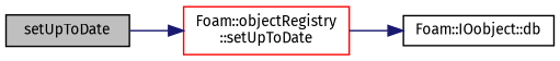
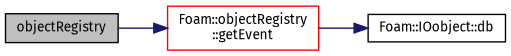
  digraph {
    fontname="Fira Sans"
    rankdir=LR
    node [color=black fontname="Fira Sans" fontsize=10 shape=record]
    edge [color=midnightblue fontname="Fira Sans" fontsize=10 labelfontname=Helvetica labelfontsize=10 style=solid]
-   n1 [fillcolor=grey75 fontcolor=black height=0.2 label=setUpToDate style=filled width=0.4]
-   n2 [color=red height=0.2 label="Foam::objectRegistry\l::setUpToDate" width=0.4]
+   n1 [fillcolor=grey75 fontcolor=black height=0.2 label=objectRegistry style=filled width=0.4]
+   n2 [color=red height=0.2 label="Foam::objectRegistry\l::getEvent" width=0.4]
    n3 [height=0.2 label="Foam::IOobject::db" width=0.4]
    n1 -> n2
    n2 -> n3
  }
